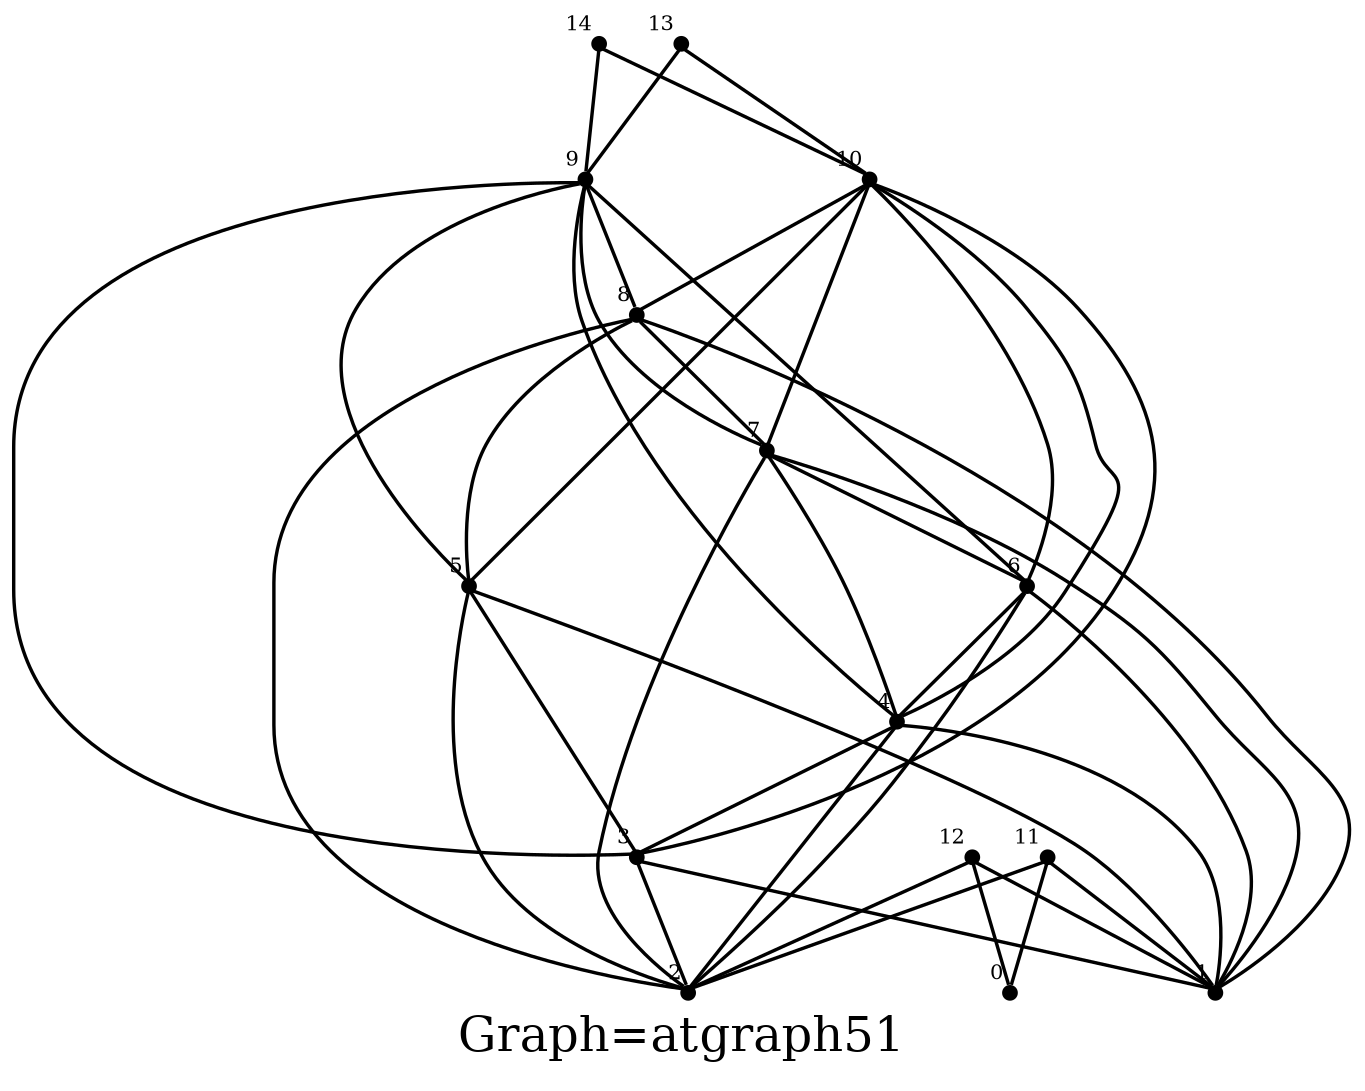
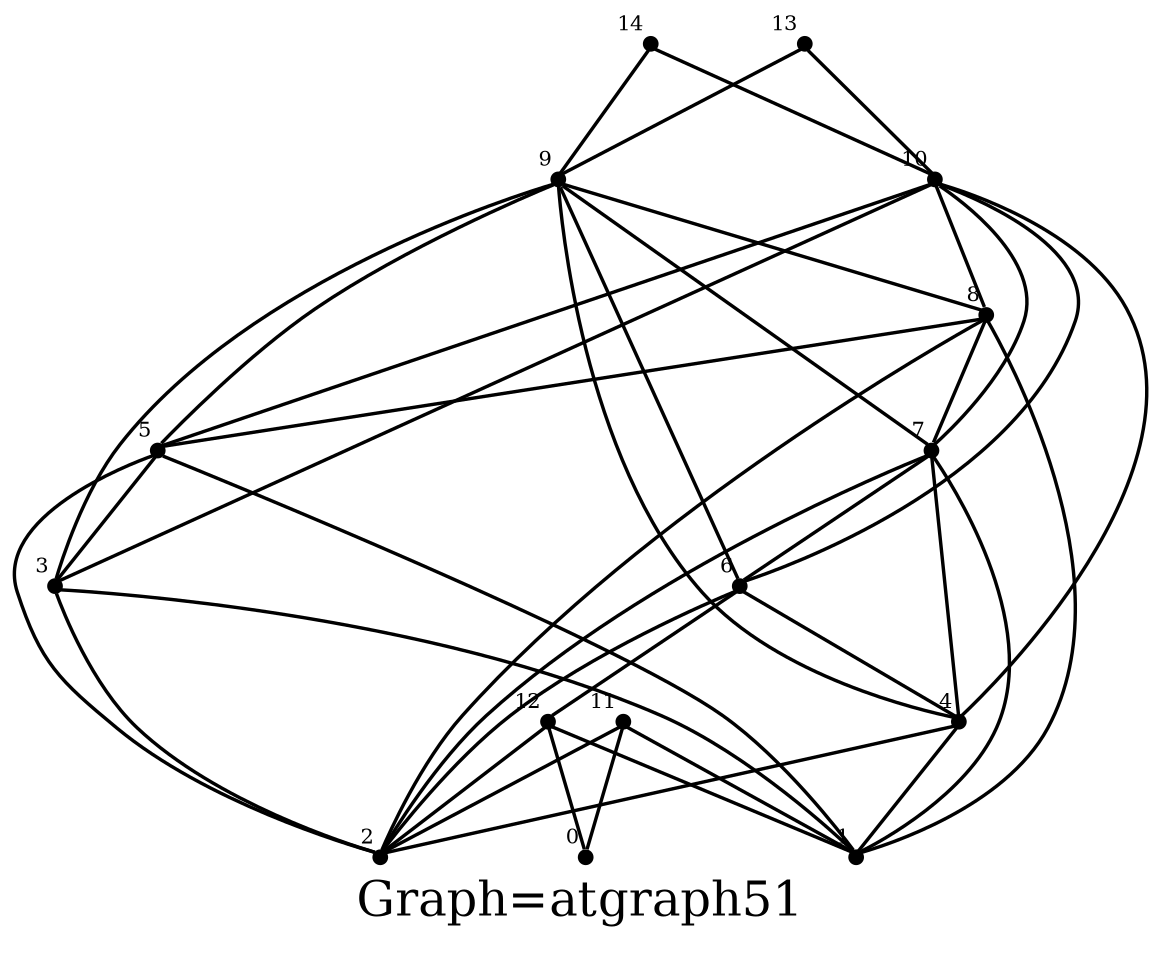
  graph {
    label="Graph=atgraph51"
    labelloc=bottom
    node [fontsize=6 shape=point]
    0 [xlabel=0]
    1 [xlabel=1]
    2 [xlabel=2]
    3 [xlabel=3]
    4 [xlabel=4]
    5 [xlabel=5]
    6 [xlabel=6]
    7 [xlabel=7]
    8 [xlabel=8]
    9 [xlabel=9]
    10 [xlabel=10]
    11 [xlabel=11]
    12 [xlabel=12]
    13 [xlabel=13]
    14 [xlabel=14]
    3 -- 1
    3 -- 2
    4 -- 1
    4 -- 2
-   4 -- 3
    5 -- 1
    5 -- 2
    5 -- 3
-   6 -- 1
+   6 -- 12
    6 -- 2
    6 -- 4
    7 -- 1
    7 -- 2
    7 -- 4
    7 -- 6
    8 -- 1
    8 -- 2
    8 -- 5
    8 -- 7
    9 -- 3
    9 -- 4
    9 -- 5
    9 -- 6
    9 -- 7
    9 -- 8
    10 -- 3
    10 -- 4
    10 -- 5
    10 -- 6
    10 -- 7
    10 -- 8
    11 -- 0
    11 -- 1
    11 -- 2
    12 -- 0
    12 -- 1
    12 -- 2
    13 -- 9
    13 -- 10
    14 -- 9
    14 -- 10
  }
